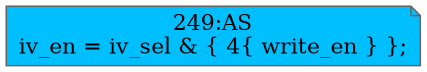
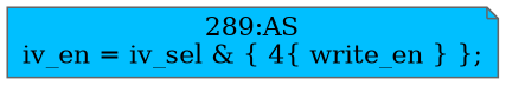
  strict digraph {
-   n1 [ast="<pyverilog.vparser.ast.Assign object at 0x7f79abcb15d0>" def_var="['iv_en']" fillcolor=deepskyblue label="249:AS\niv_en = iv_sel & { 4{ write_en } };" statements="[]" style=filled typ=Assign use_var="['iv_sel', 'write_en']" color=gray40 shape=note]
+   n1 [ast="<pyverilog.vparser.ast.Assign object at 0x7f79abcb15d0>" def_var="['iv_en']" fillcolor=deepskyblue label="289:AS\niv_en = iv_sel & { 4{ write_en } };" statements="[]" style=filled typ=Assign use_var="['iv_sel', 'write_en']" color=gray40 shape=note]
  }
